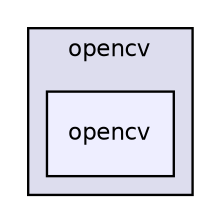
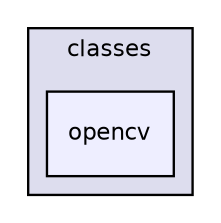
  digraph {
    compound=true
    rankdir=LR
    n1 [fillcolor="#eeeeff" fontname=Helvetica fontsize=10 label=opencv pencolor=black shape=box style=filled]
    subgraph cluster_1 {
      bgcolor="#ddddee"
      fontname=Helvetica
      fontsize=10
-     label=opencv
+     label=classes
      pencolor=black
      n1
    }
  }
